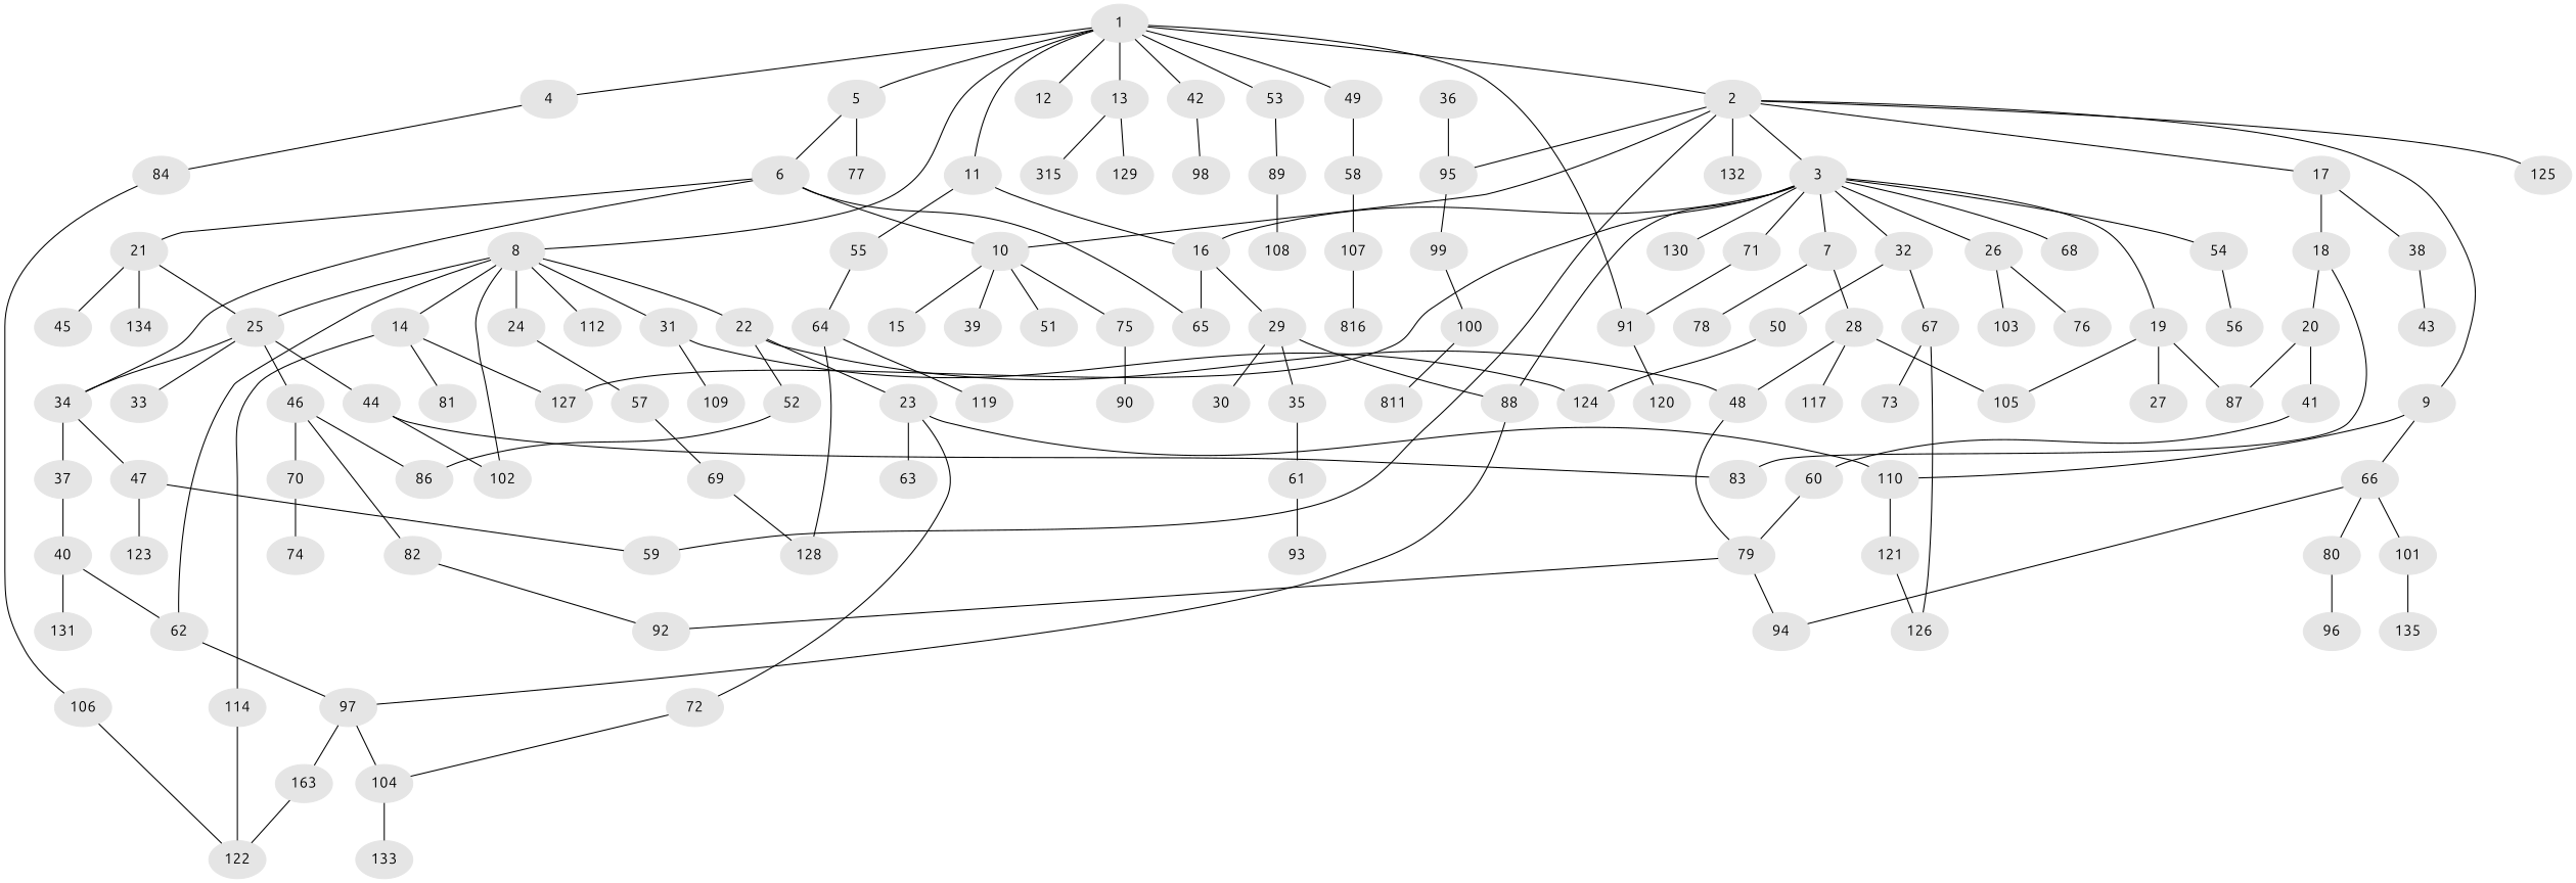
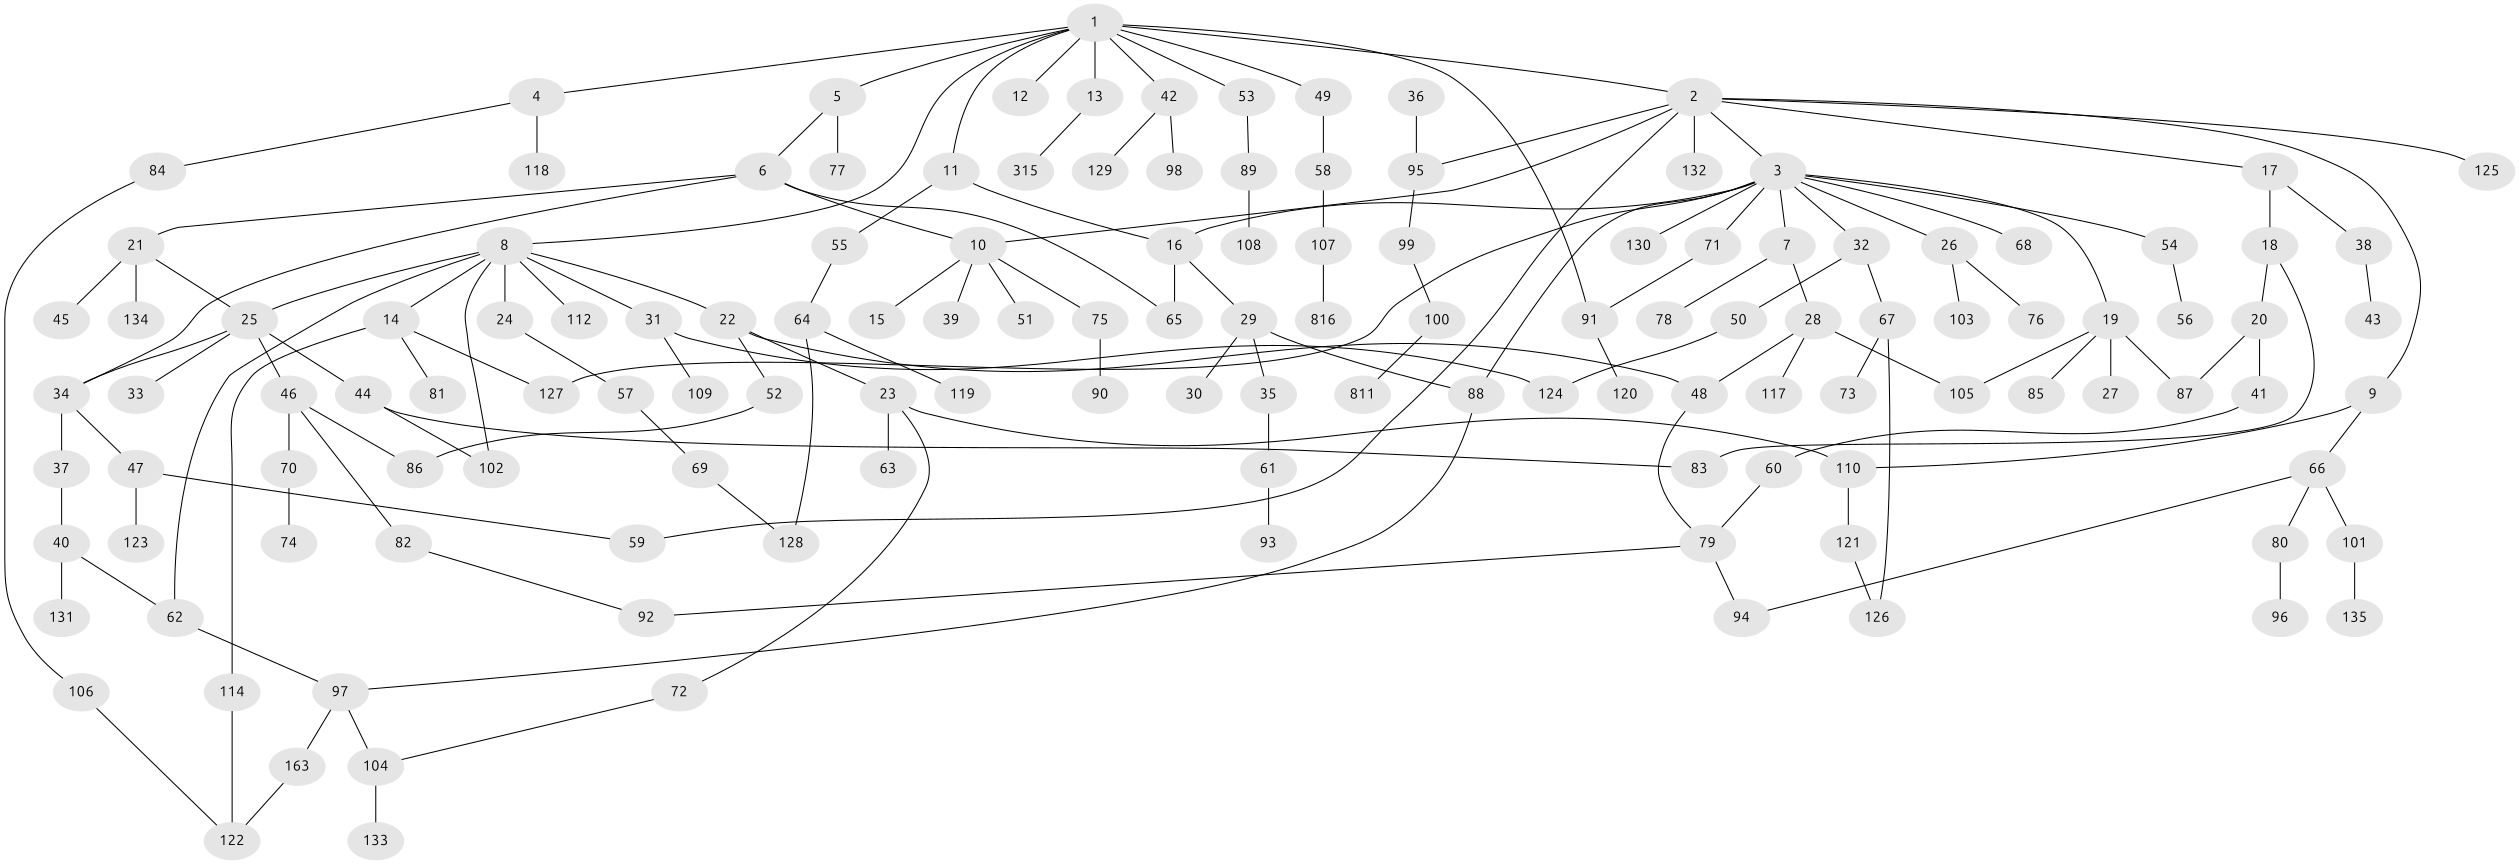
  graph {
    fontname=Ubuntu
    node [color=gray90 fontname=Ubuntu style=filled]
    edge [fontname=Ubuntu]
    1
    2
    4
    5
    8
    11
    12
    13
    42
    49
    53
    91
    3
    9
    10
    17
    59
    125
    132
    95
    84
+   118
    6
    77
    14
    22
    24
    25
    31
    62
    102
    112
    16
    55
    n35 [label=315]
    129
    98
    58
    89
    120
    7
    19
    26
    32
    54
    68
    71
    88
    127
    130
    66
    110
    15
    39
    51
    75
    18
    38
    36
    28
    78
    65
    29
    27
+   85
    87
    105
    76
    103
    50
    67
    56
    97
    106
    21
    34
    45
    134
    37
    47
    48
    117
    81
    114
    23
    52
    57
    33
    44
    46
    109
    124
    80
    94
    101
    121
    90
    64
    122
    30
    35
    20
    83
    43
    41
    60
    63
    72
    79
    86
    104
    69
    70
    82
    61
    73
    126
    40
    123
    93
    99
    131
    74
    92
    107
    108
    119
    128
    n129 [label=816]
    n130 [label=163]
    96
    135
    133
    100
    n135 [label=811]
    1 -- 2
    1 -- 4
    1 -- 5
    1 -- 8
    1 -- 11
    1 -- 12
    1 -- 13
    1 -- 42
    1 -- 49
    1 -- 53
    1 -- 91
    2 -- 3
    2 -- 9
    2 -- 10
    2 -- 17
    2 -- 59
    2 -- 125
    2 -- 132
    2 -- 95
    4 -- 84
+   4 -- 118
    5 -- 6
    5 -- 77
    8 -- 14
    8 -- 22
    8 -- 24
    8 -- 25
    8 -- 31
    8 -- 62
    8 -- 102
    8 -- 112
    11 -- 16
    11 -- 55
    13 -- n35
-   13 -- 129
+   42 -- 129
    42 -- 98
    49 -- 58
    53 -- 89
    91 -- 120
    3 -- 16
    3 -- 7
    3 -- 19
    3 -- 26
    3 -- 32
    3 -- 54
    3 -- 68
    3 -- 71
    3 -- 88
    3 -- 127
    3 -- 130
    9 -- 66
    9 -- 110
    10 -- 15
    10 -- 39
    10 -- 51
    10 -- 75
    17 -- 18
    17 -- 38
    95 -- 99
    84 -- 106
    6 -- 10
    6 -- 65
    6 -- 21
    6 -- 34
    14 -- 127
    14 -- 81
    14 -- 114
    22 -- 48
    22 -- 23
    22 -- 52
    24 -- 57
    25 -- 34
    25 -- 33
    25 -- 44
    25 -- 46
    31 -- 109
    31 -- 124
    62 -- 97
    16 -- 65
    16 -- 29
    55 -- 64
    58 -- 107
    89 -- 108
    7 -- 28
    7 -- 78
    19 -- 27
+   19 -- 85
    19 -- 87
    19 -- 105
    26 -- 76
    26 -- 103
    32 -- 50
    32 -- 67
    54 -- 56
    71 -- 91
    88 -- 97
    66 -- 80
    66 -- 94
    66 -- 101
    110 -- 121
    75 -- 90
    18 -- 20
    18 -- 83
    38 -- 43
    36 -- 95
    28 -- 105
    28 -- 48
    28 -- 117
    29 -- 88
    29 -- 30
    29 -- 35
    50 -- 124
    67 -- 73
    67 -- 126
    97 -- 104
    97 -- n130
    106 -- 122
    21 -- 25
    21 -- 45
    21 -- 134
    34 -- 37
    34 -- 47
    37 -- 40
    47 -- 59
    47 -- 123
    48 -- 79
    114 -- 122
    23 -- 110
    23 -- 63
    23 -- 72
    52 -- 86
    57 -- 69
    44 -- 102
    44 -- 83
    46 -- 86
    46 -- 70
    46 -- 82
    80 -- 96
    101 -- 135
    121 -- 126
    64 -- 119
    64 -- 128
    35 -- 61
    20 -- 87
    20 -- 41
    41 -- 60
    60 -- 79
    72 -- 104
    79 -- 94
    79 -- 92
    104 -- 133
    69 -- 128
    70 -- 74
    82 -- 92
    61 -- 93
    40 -- 62
    40 -- 131
    99 -- 100
    107 -- n129
    n130 -- 122
    100 -- n135
  }
